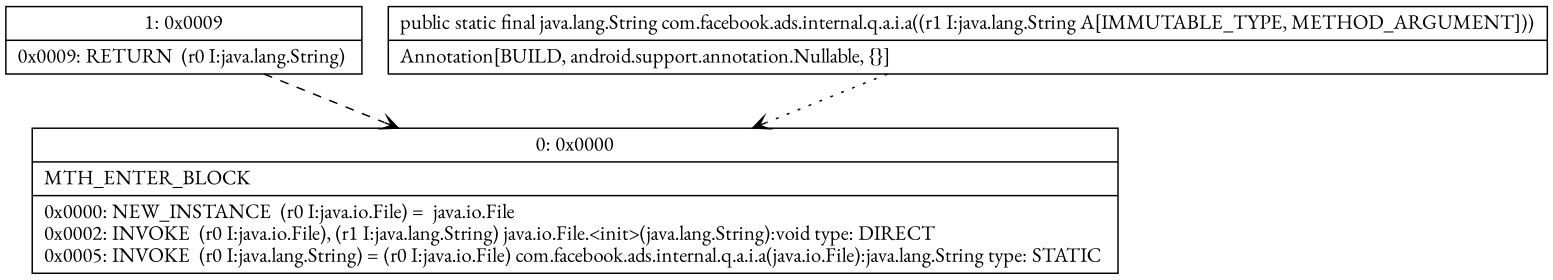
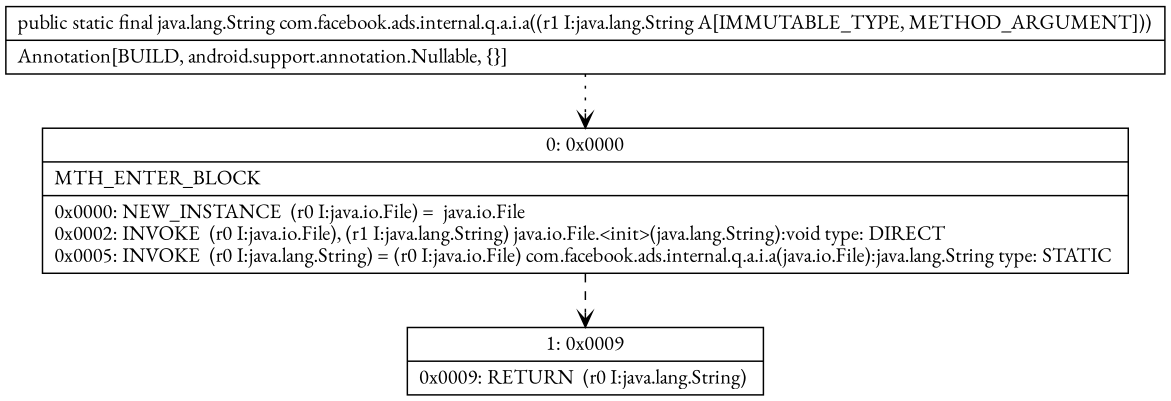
  digraph {
    fontname="EB Garamond"
    node [shape=record fontname="EB Garamond"]
    edge [arrowhead=vee fontname="EB Garamond"]
    n1 [label="{0\:\ 0x0000|MTH_ENTER_BLOCK\l|0x0000: NEW_INSTANCE  (r0 I:java.io.File) =  java.io.File \l0x0002: INVOKE  (r0 I:java.io.File), (r1 I:java.lang.String) java.io.File.\<init\>(java.lang.String):void type: DIRECT \l0x0005: INVOKE  (r0 I:java.lang.String) = (r0 I:java.io.File) com.facebook.ads.internal.q.a.i.a(java.io.File):java.lang.String type: STATIC \l}"]
    n2 [label="{1\:\ 0x0009|0x0009: RETURN  (r0 I:java.lang.String) \l}"]
    n3 [label="{public static final java.lang.String com.facebook.ads.internal.q.a.i.a((r1 I:java.lang.String A[IMMUTABLE_TYPE, METHOD_ARGUMENT]))  | Annotation[BUILD, android.support.annotation.Nullable, \{\}]\l}"]
-   n2 -> n1 [style=dashed]
+   n1 -> n2 [style=dashed]
    n3 -> n1 [style=dotted]
  }
